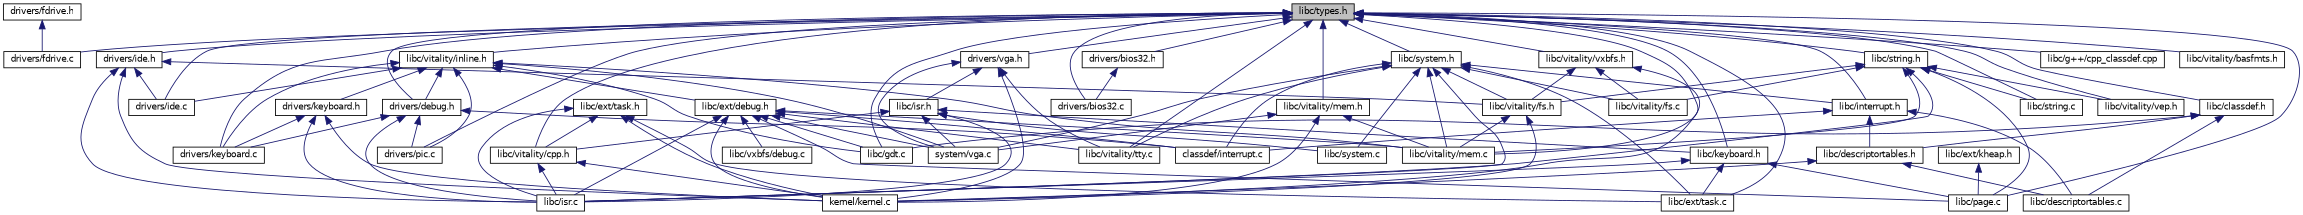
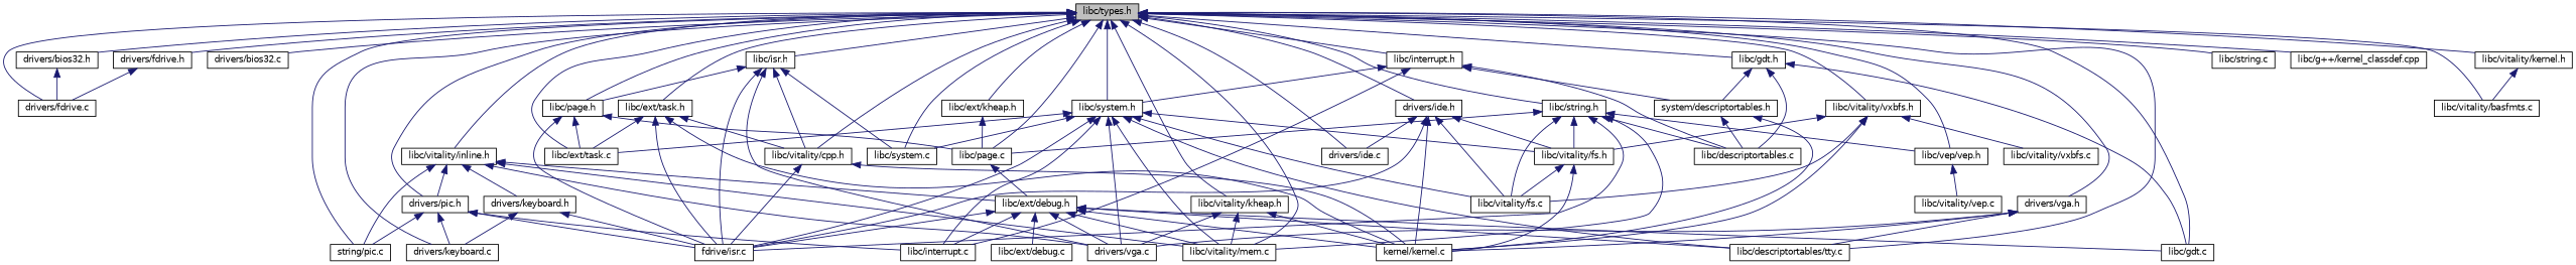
  digraph {
    node [color=black fillcolor=white fontname=Helvetica fontsize=10 shape=record style=filled]
    edge [color=midnightblue dir=back fontname=Helvetica fontsize=10 labelfontname=Helvetica labelfontsize=10 style=solid]
    n1 [fillcolor=grey75 fontcolor=black height=0.2 label="libc/types.h" width=0.4]
    n2 [height=0.2 label="drivers/bios32.h" width=0.4]
    n3 [height=0.2 label="drivers/bios32.c" width=0.4]
    n4 [height=0.2 label="drivers/fdrive.h" width=0.4]
    n5 [height=0.2 label="drivers/fdrive.c" width=0.4]
    n6 [height=0.2 label="libc/vitality/inline.h" width=0.4]
    n7 [height=0.2 label="drivers/ide.c" width=0.4]
    n8 [height=0.2 label="drivers/keyboard.c" width=0.4]
-   n9 [height=0.2 label="drivers/debug.h" width=0.4]
-   n10 [height=0.2 label="drivers/pic.c" width=0.4]
+   n9 [height=0.2 label="drivers/pic.h" width=0.4]
+   n10 [height=0.2 label="string/pic.c" width=0.4]
    n11 [height=0.2 label="libc/ext/task.c" width=0.4]
    n12 [height=0.2 label="libc/gdt.c" width=0.4]
    n13 [height=0.2 label="libc/page.c" width=0.4]
    n14 [height=0.2 label="libc/vitality/mem.c" width=0.4]
-   n15 [height=0.2 label="libc/vitality/tty.c" width=0.4]
+   n15 [height=0.2 label="libc/descriptortables/tty.c" width=0.4]
    n16 [height=0.2 label="drivers/ide.h" width=0.4]
    n17 [height=0.2 label="drivers/vga.h" width=0.4]
    n18 [height=0.2 label="libc/system.h" width=0.4]
    n19 [height=0.2 label="libc/interrupt.h" width=0.4]
    n20 [height=0.2 label="libc/system.c" width=0.4]
-   n21 [height=0.2 label="libc/vitality/mem.h" width=0.4]
+   n21 [height=0.2 label="libc/vitality/kheap.h" width=0.4]
    n22 [height=0.2 label="libc/isr.h" width=0.4]
-   n23 [height=0.2 label="libc/keyboard.h" width=0.4]
+   n23 [height=0.2 label="libc/page.h" width=0.4]
    n24 [height=0.2 label="libc/vitality/cpp.h" width=0.4]
-   n25 [height=0.2 label="libc/classdef.h" width=0.4]
+   n25 [height=0.2 label="libc/gdt.h" width=0.4]
    n26 [height=0.2 label="libc/ext/task.h" width=0.4]
    n27 [height=0.2 label="libc/string.h" width=0.4]
    n28 [height=0.2 label="libc/string.c" width=0.4]
-   n29 [height=0.2 label="libc/vitality/vep.h" width=0.4]
+   n29 [height=0.2 label="libc/vep/vep.h" width=0.4]
    n30 [height=0.2 label="libc/vitality/vxbfs.h" width=0.4]
    n31 [height=0.2 label="libc/ext/kheap.h" width=0.4]
-   n32 [height=0.2 label="libc/g++/cpp_classdef.cpp" width=0.4]
-   n33 [height=0.2 label="libc/vitality/basfmts.h" width=0.4]
+   n32 [height=0.2 label="libc/g++/kernel_classdef.cpp" width=0.4]
+   n33 [height=0.2 label="libc/vitality/kernel.h" width=0.4]
+   n34 [height=0.2 label="libc/vitality/basfmts.c" width=0.4]
    n35 [height=0.2 label="drivers/keyboard.h" width=0.4]
-   n36 [height=0.2 label="system/vga.c" width=0.4]
+   n36 [height=0.2 label="drivers/vga.c" width=0.4]
    n37 [height=0.2 label="libc/ext/debug.h" width=0.4]
-   n38 [height=0.2 label="libc/isr.c" width=0.4]
-   n39 [height=0.2 label="classdef/interrupt.c" width=0.4]
+   n38 [height=0.2 label="fdrive/isr.c" width=0.4]
+   n39 [height=0.2 label="libc/interrupt.c" width=0.4]
    n40 [height=0.2 label="kernel/kernel.c" width=0.4]
    n41 [height=0.2 label="libc/vitality/fs.h" width=0.4]
    n42 [height=0.2 label="libc/vitality/fs.c" width=0.4]
-   n43 [height=0.2 label="libc/descriptortables.h" width=0.4]
+   n43 [height=0.2 label="system/descriptortables.h" width=0.4]
    n44 [height=0.2 label="libc/descriptortables.c" width=0.4]
-   n47 [height=0.2 label="libc/vxbfs/debug.c" width=0.4]
+   n45 [height=0.2 label="libc/vitality/vep.c" width=0.4]
+   n46 [height=0.2 label="libc/vitality/vxbfs.c" width=0.4]
+   n47 [height=0.2 label="libc/ext/debug.c" width=0.4]
    n1 -> n2
    n1 -> n3
+   n1 -> n4
    n1 -> n5
    n1 -> n6
    n1 -> n7
    n1 -> n8
    n1 -> n9
    n1 -> n10
    n1 -> n11
    n1 -> n12
    n1 -> n13
    n1 -> n14
    n1 -> n15
    n1 -> n16
    n1 -> n17
    n1 -> n18
    n1 -> n19
+   n1 -> n20
    n1 -> n21
-   n17 -> n22
+   n1 -> n22
    n1 -> n23
    n1 -> n24
    n1 -> n25
+   n1 -> n26
    n1 -> n27
    n1 -> n28
    n1 -> n29
    n1 -> n30
+   n1 -> n31
    n1 -> n32
    n1 -> n33
-   n2 -> n3
+   n1 -> n34
+   n2 -> n5
    n4 -> n5
-   n6 -> n7
-   n6 -> n8
    n6 -> n9
    n6 -> n10
-   n6 -> n12
    n6 -> n14
    n6 -> n35
    n6 -> n36
    n6 -> n37
    n9 -> n8
    n9 -> n10
    n9 -> n38
    n9 -> n39
    n16 -> n7
    n16 -> n38
    n16 -> n40
    n16 -> n41
+   n16 -> n42
    n17 -> n15
    n17 -> n36
    n17 -> n40
    n18 -> n11
    n18 -> n14
    n18 -> n15
-   n18 -> n19
+   n19 -> n18
    n18 -> n20
    n18 -> n36
    n18 -> n38
    n18 -> n39
    n18 -> n41
    n18 -> n42
    n19 -> n39
    n19 -> n43
    n19 -> n44
    n21 -> n14
    n21 -> n36
    n21 -> n40
    n22 -> n20
    n22 -> n23
    n22 -> n24
    n22 -> n36
    n22 -> n38
    n23 -> n11
    n23 -> n13
    n23 -> n38
    n24 -> n38
    n24 -> n40
    n25 -> n12
    n25 -> n43
    n25 -> n44
    n26 -> n11
    n26 -> n24
    n26 -> n38
    n26 -> n40
    n27 -> n13
    n27 -> n14
-   n27 -> n28
+   n27 -> n44
    n27 -> n29
    n27 -> n38
    n27 -> n41
    n27 -> n42
+   n29 -> n45
    n30 -> n40
    n30 -> n41
    n30 -> n42
+   n30 -> n46
    n31 -> n13
+   n33 -> n34
    n35 -> n8
    n35 -> n38
-   n35 -> n40
    n37 -> n12
-   n37 -> n13
+   n13 -> n37
    n37 -> n14
    n37 -> n15
    n37 -> n36
    n37 -> n38
    n37 -> n39
    n37 -> n40
    n37 -> n47
    n41 -> n40
-   n41 -> n14
+   n41 -> n42
    n43 -> n40
    n43 -> n44
  }
